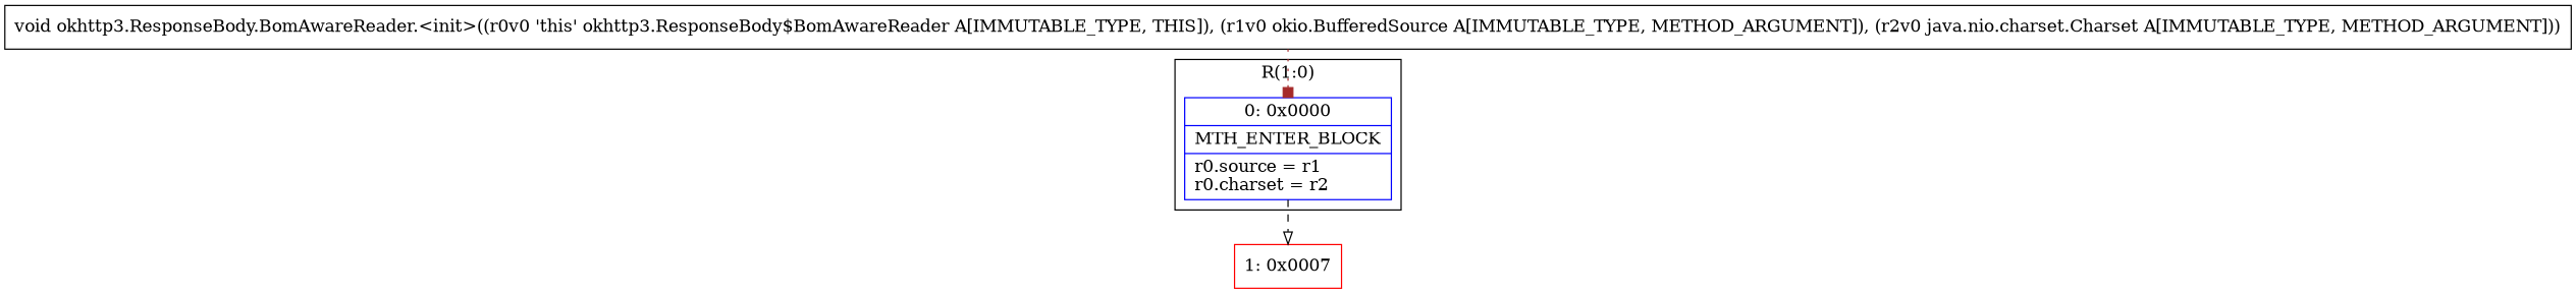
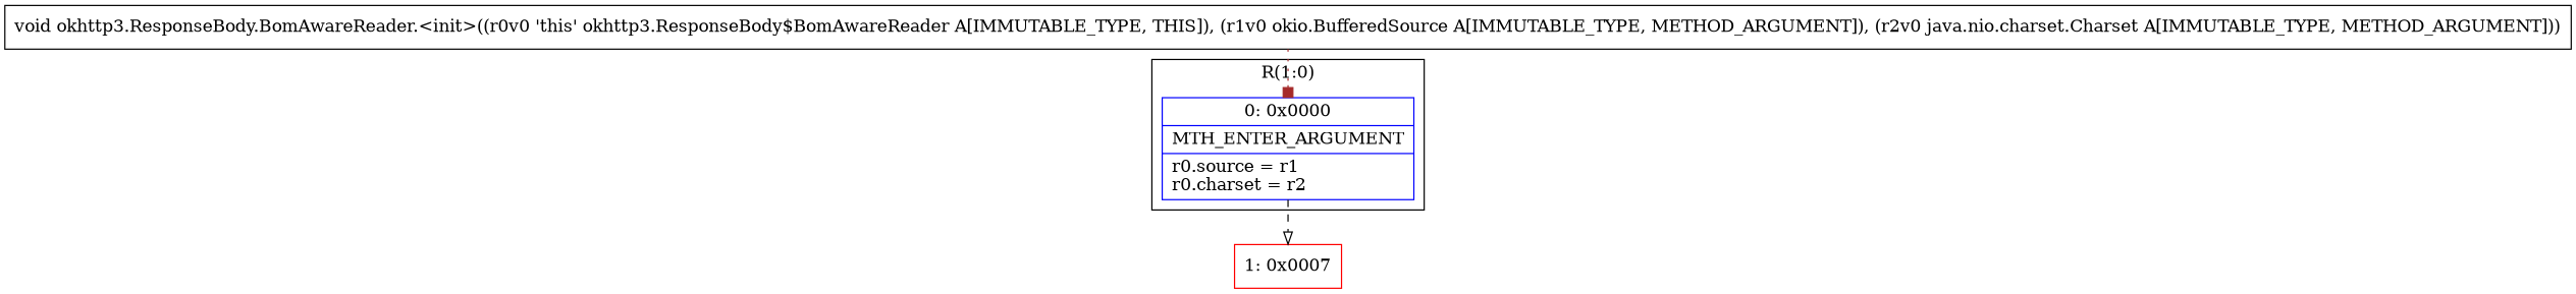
  digraph {
    node [shape=record]
-   n1 [color=blue label="{0\:\ 0x0000|MTH_ENTER_BLOCK\l|r0.source = r1\lr0.charset = r2\l}"]
+   n1 [color=blue label="{0\:\ 0x0000|MTH_ENTER_ARGUMENT\l|r0.source = r1\lr0.charset = r2\l}"]
    n2 [color=red label="{1\:\ 0x0007}"]
    n3 [label="{void okhttp3.ResponseBody.BomAwareReader.\<init\>((r0v0 'this' okhttp3.ResponseBody$BomAwareReader A[IMMUTABLE_TYPE, THIS]), (r1v0 okio.BufferedSource A[IMMUTABLE_TYPE, METHOD_ARGUMENT]), (r2v0 java.nio.charset.Charset A[IMMUTABLE_TYPE, METHOD_ARGUMENT])) }"]
    subgraph cluster_1 {
      label="R(1:0)"
      n1
    }
    n1 -> n2 [color=black style=dashed arrowhead=onormal]
    n3 -> n1 [color=brown style=dotted arrowhead=box]
  }
